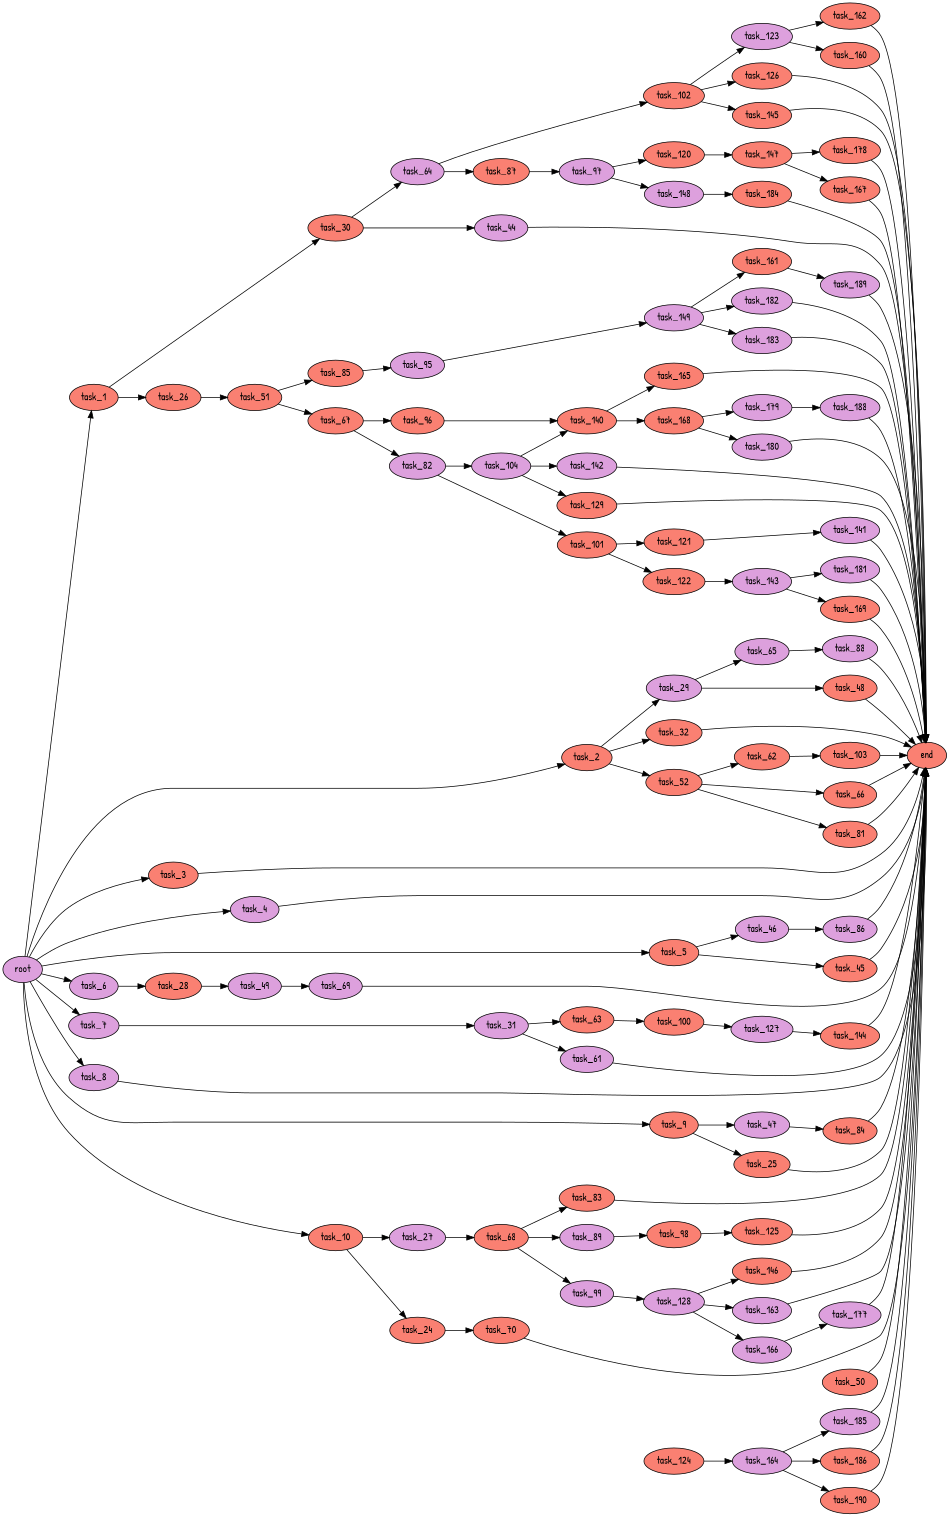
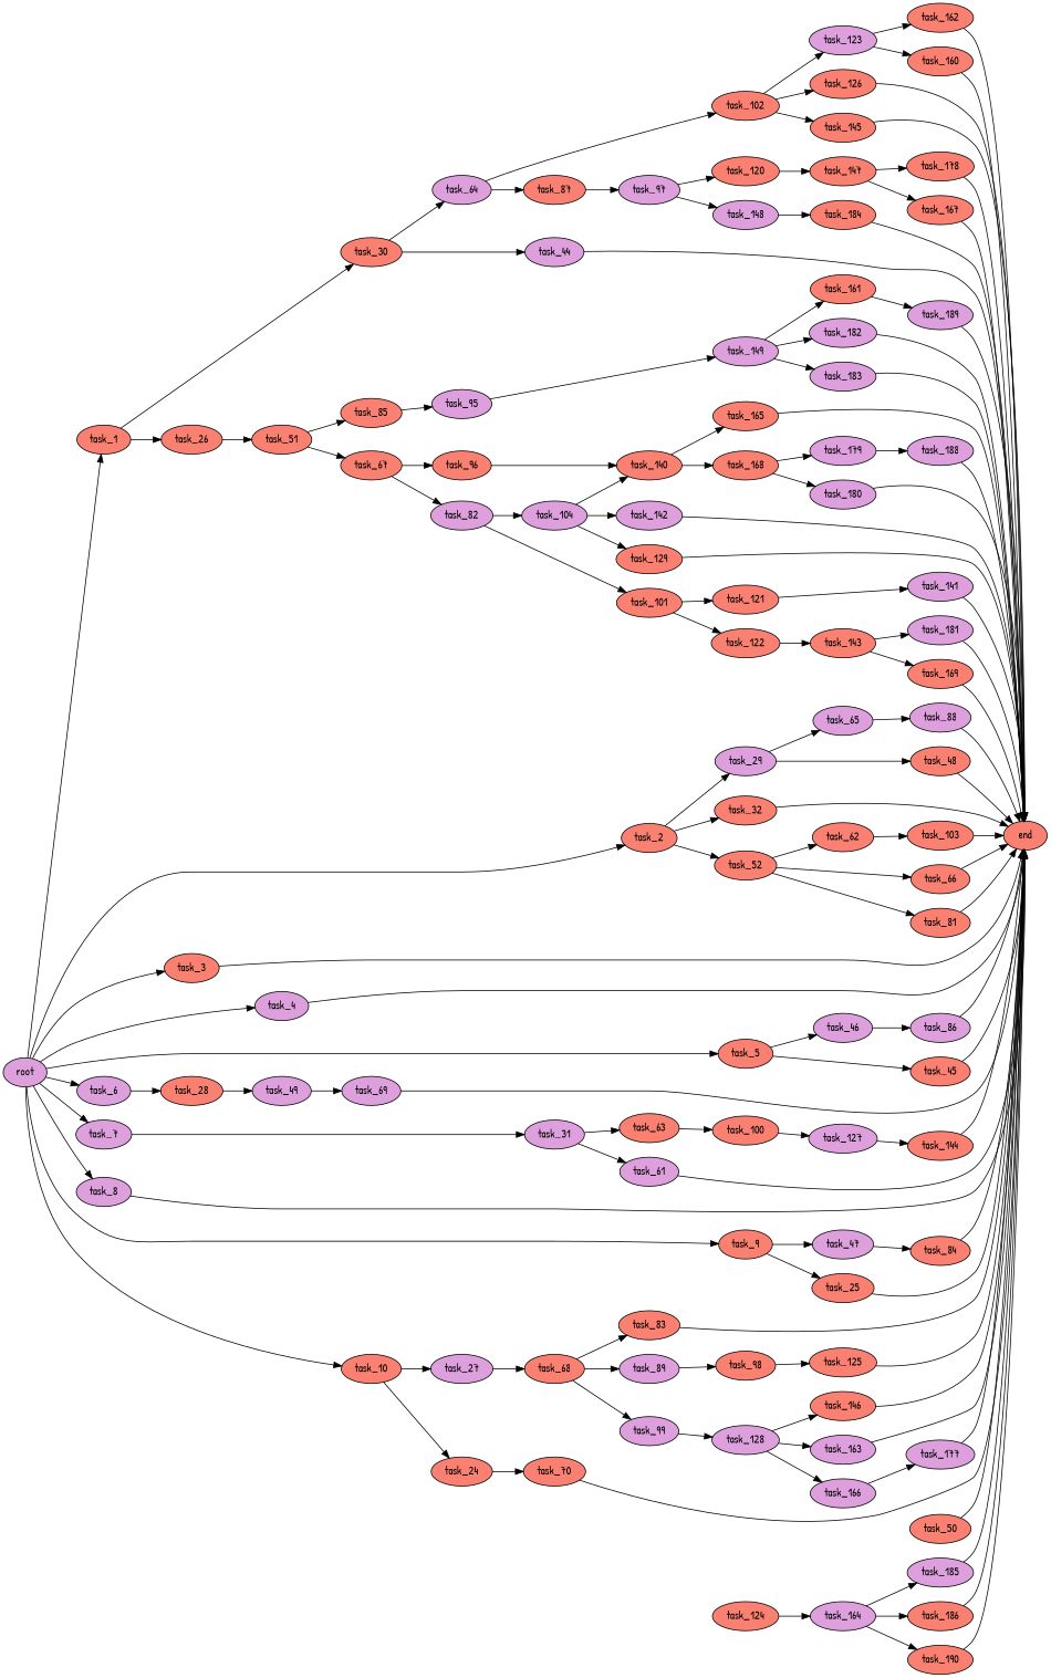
  digraph {
    fontname="Patrick Hand"
    rankdir=LR
    node [fillcolor=salmon fontname="Patrick Hand" style=filled]
    edge [fontname="Patrick Hand"]
    root [fillcolor=plum]
    task_1
    task_2
    task_3
    task_4 [fillcolor=plum]
    task_5
    task_6 [fillcolor=plum]
    task_7 [fillcolor=plum]
    task_8 [fillcolor=plum]
    task_9
    task_10
    task_26
    task_30
    task_29 [fillcolor=plum]
    task_32
    task_52
    end
    task_45
    task_46 [fillcolor=plum]
    task_28
    task_31 [fillcolor=plum]
    task_25
    task_47 [fillcolor=plum]
    task_24
    task_27 [fillcolor=plum]
    task_51
    task_44 [fillcolor=plum]
    task_64 [fillcolor=plum]
    task_48
    task_65 [fillcolor=plum]
    task_62
    task_66
    task_81
    task_86 [fillcolor=plum]
    task_49 [fillcolor=plum]
    task_61 [fillcolor=plum]
    task_63
    task_84
    task_70
    task_68
    task_67
    task_85
    task_83
    task_89 [fillcolor=plum]
    task_99 [fillcolor=plum]
    task_69 [fillcolor=plum]
    task_50
    task_88 [fillcolor=plum]
    task_87
    task_102
    task_100
    task_82 [fillcolor=plum]
    task_96
    task_95 [fillcolor=plum]
    task_103
    task_127 [fillcolor=plum]
    task_97 [fillcolor=plum]
    task_123 [fillcolor=plum]
    task_126
    task_145
    task_101
    task_104 [fillcolor=plum]
    task_140
    task_98
    task_128 [fillcolor=plum]
    task_121
    task_122
    task_129
    task_142 [fillcolor=plum]
    task_149 [fillcolor=plum]
    task_120
    task_148 [fillcolor=plum]
    task_125
    task_161
    task_182 [fillcolor=plum]
    task_183 [fillcolor=plum]
    task_164 [fillcolor=plum]
    task_124
    task_147
    task_184
    task_146
    task_163 [fillcolor=plum]
    task_166 [fillcolor=plum]
    task_144
    task_141 [fillcolor=plum]
-   task_143 [fillcolor=plum]
+   task_143
    task_160
    task_162
    task_165
    task_168
    task_167
    task_178
    task_169
    task_181 [fillcolor=plum]
    task_185 [fillcolor=plum]
    task_186
    task_190
    task_177 [fillcolor=plum]
    task_179 [fillcolor=plum]
    task_180 [fillcolor=plum]
    task_189 [fillcolor=plum]
    task_188 [fillcolor=plum]
    root -> task_1
    root -> task_2
    root -> task_3
    root -> task_4
    root -> task_5
    root -> task_6
    root -> task_7
    root -> task_8
    root -> task_9
    root -> task_10
    task_1 -> task_26
    task_1 -> task_30
    task_2 -> task_29
    task_2 -> task_32
    task_2 -> task_52
    task_3 -> end
    task_4 -> end
    task_5 -> task_45
    task_5 -> task_46
    task_6 -> task_28
    task_7 -> task_31
    task_8 -> end
    task_9 -> task_25
    task_9 -> task_47
    task_10 -> task_24
    task_10 -> task_27
    task_26 -> task_51
    task_30 -> task_44
    task_30 -> task_64
    task_29 -> task_48
    task_29 -> task_65
    task_32 -> end
    task_52 -> task_62
    task_52 -> task_66
    task_52 -> task_81
    task_45 -> end
    task_46 -> task_86
    task_28 -> task_49
    task_31 -> task_61
    task_31 -> task_63
    task_25 -> end
    task_47 -> task_84
    task_24 -> task_70
    task_27 -> task_68
    task_51 -> task_67
    task_51 -> task_85
    task_44 -> end
    task_64 -> task_87
    task_64 -> task_102
    task_48 -> end
    task_65 -> task_88
    task_62 -> task_103
    task_66 -> end
    task_81 -> end
    task_86 -> end
    task_49 -> task_69
    task_61 -> end
    task_63 -> task_100
    task_84 -> end
    task_70 -> end
    task_68 -> task_83
    task_68 -> task_89
    task_68 -> task_99
    task_67 -> task_82
    task_67 -> task_96
    task_85 -> task_95
    task_83 -> end
    task_89 -> task_98
    task_99 -> task_128
    task_69 -> end
    task_50 -> end
    task_88 -> end
    task_87 -> task_97
    task_102 -> task_123
    task_102 -> task_126
    task_102 -> task_145
    task_100 -> task_127
    task_82 -> task_101
    task_82 -> task_104
    task_96 -> task_140
    task_95 -> task_149
    task_103 -> end
    task_127 -> task_144
    task_97 -> task_120
    task_97 -> task_148
    task_123 -> task_160
    task_123 -> task_162
    task_126 -> end
    task_145 -> end
    task_101 -> task_121
    task_101 -> task_122
    task_104 -> task_140
    task_104 -> task_129
    task_104 -> task_142
    task_140 -> task_165
    task_140 -> task_168
    task_98 -> task_125
    task_128 -> task_146
    task_128 -> task_163
    task_128 -> task_166
    task_121 -> task_141
    task_122 -> task_143
    task_129 -> end
    task_142 -> end
    task_149 -> task_161
    task_149 -> task_182
    task_149 -> task_183
    task_120 -> task_147
    task_148 -> task_184
    task_125 -> end
    task_161 -> task_189
    task_182 -> end
    task_183 -> end
    task_164 -> task_185
    task_164 -> task_186
    task_164 -> task_190
    task_124 -> task_164
    task_147 -> task_167
    task_147 -> task_178
    task_184 -> end
    task_146 -> end
    task_163 -> end
    task_166 -> task_177
    task_144 -> end
    task_141 -> end
    task_143 -> task_169
    task_143 -> task_181
    task_160 -> end
    task_162 -> end
    task_165 -> end
    task_168 -> task_179
    task_168 -> task_180
    task_167 -> end
    task_178 -> end
    task_169 -> end
    task_181 -> end
    task_185 -> end
    task_186 -> end
    task_190 -> end
    task_177 -> end
    task_179 -> task_188
    task_180 -> end
    task_189 -> end
    task_188 -> end
  }
